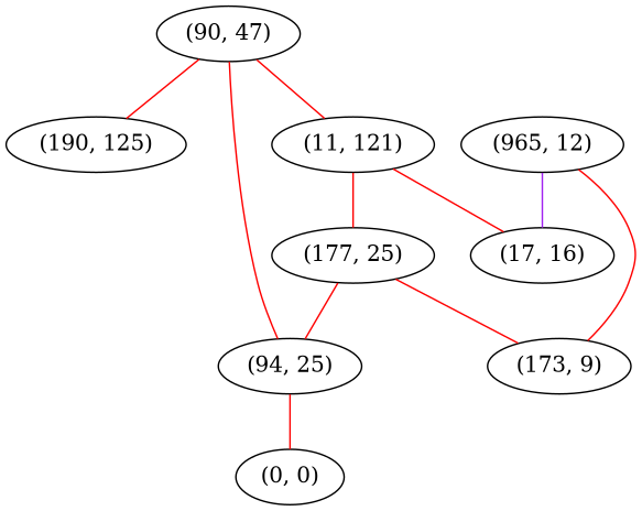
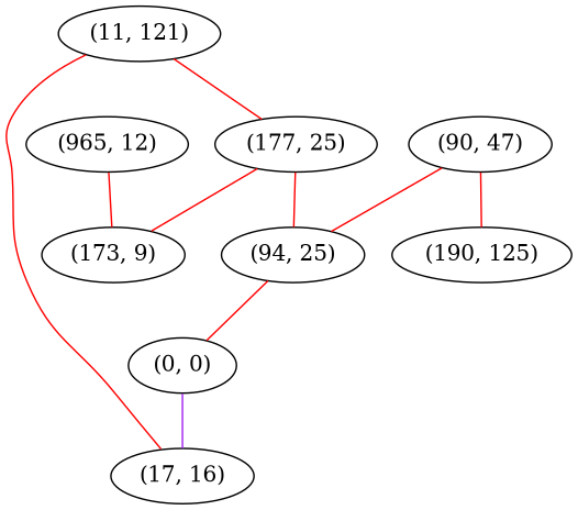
  graph {
    edge [color=red weight=1]
    "(0, 0)"
    "(17, 16)"
    n3 [label="(90, 47)"]
    "(190, 125)"
    "(94, 25)"
    "(11, 121)"
    "(177, 25)"
    n8 [label="(965, 12)"]
    "(173, 9)"
-   n8 -- "(17, 16)" [color=purple weight=4]
+   "(0, 0)" -- "(17, 16)" [color=purple weight=4]
    n3 -- "(190, 125)"
    n3 -- "(94, 25)"
-   n3 -- "(11, 121)"
    "(94, 25)" -- "(0, 0)"
    "(11, 121)" -- "(17, 16)"
    "(11, 121)" -- "(177, 25)"
    "(177, 25)" -- "(94, 25)"
    "(177, 25)" -- "(173, 9)"
    n8 -- "(173, 9)"
  }
